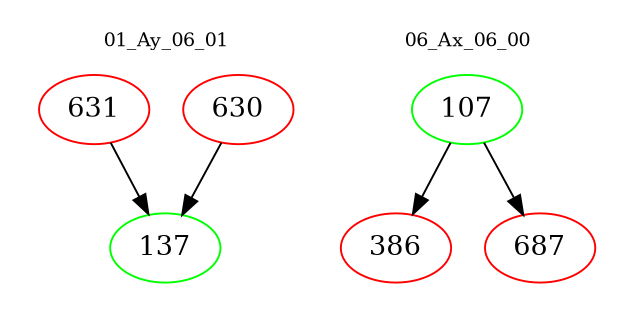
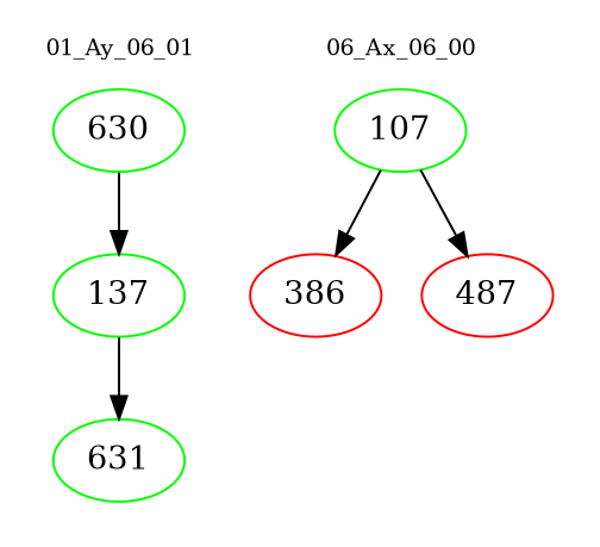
  digraph {
    node [color=red]
    edge [color=black]
    n1 [color=green label=137]
-   n2 [label=630]
-   n3 [label=631]
+   n2 [color=green label=630]
+   n3 [color=green label=631]
    n4 [color=green label=107]
    n5 [label=386]
-   n6 [label=687]
+   n6 [label=487]
    subgraph cluster_1 {
      color=white
      fontsize=10
      label="01_Ay_06_01"
      n1
      n2
      n3
    }
    subgraph cluster_2 {
      color=white
      fontsize=10
      label="06_Ax_06_00"
      n4
      n5
      n6
    }
-   n3 -> n1
+   n1 -> n3
    n2 -> n1
    n4 -> n5
    n4 -> n6
  }
